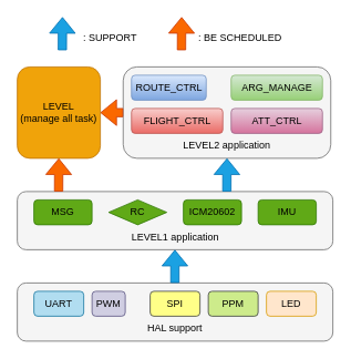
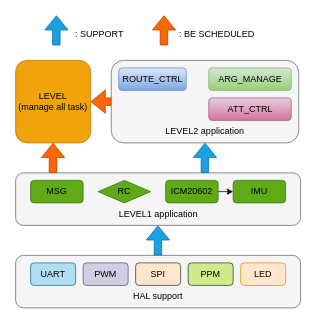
  <mxCell id="0" />
  <mxCell id="1" parent="0" />
  <mxCell id="2" value="" style="rounded=1;whiteSpace=wrap;html=1;labelBackgroundColor=none;fontColor=#333333;fillColor=#f5f5f5;strokeColor=#666666;" vertex="1" parent="1"><mxGeometry x="147.5" y="80" width="250" height="110" as="geometry" /></mxCell>
  <mxCell id="3" value="" style="rounded=1;whiteSpace=wrap;html=1;labelBackgroundColor=none;fontColor=#333333;fillColor=#f5f5f5;strokeColor=#666666;" vertex="1" parent="1"><mxGeometry x="20" y="230" width="380" height="70" as="geometry" /></mxCell>
  <mxCell id="4" value="" style="rounded=1;whiteSpace=wrap;html=1;labelBackgroundColor=none;fontColor=#333333;fillColor=#f5f5f5;strokeColor=#666666;" vertex="1" parent="1"><mxGeometry x="20" y="340" width="380" height="70" as="geometry" /></mxCell>
  <mxCell id="5" value="UART" style="rounded=1;whiteSpace=wrap;html=1;fillColor=#b1ddf0;strokeColor=#10739e;fontColor=#000000;labelBackgroundColor=none;" vertex="1" parent="1"><mxGeometry x="40" y="350" width="60" height="30" as="geometry" /></mxCell>
- <mxCell id="6" value="PWM" style="rounded=1;whiteSpace=wrap;html=1;fillColor=#d0cee2;strokeColor=#56517e;labelBackgroundColor=none;fontColor=#000000;" vertex="1" parent="1"><mxGeometry x="110" y="350" width="40" height="30" as="geometry" /></mxCell>
- <mxCell id="7" value="SPI" style="rounded=1;whiteSpace=wrap;html=1;fillColor=#ffff88;strokeColor=#36393d;labelBackgroundColor=none;fontColor=#000000;" vertex="1" parent="1"><mxGeometry x="180" y="350" width="60" height="30" as="geometry" /></mxCell>
+ <mxCell id="6" value="PWM" style="rounded=1;whiteSpace=wrap;html=1;fillColor=#d0cee2;strokeColor=#56517e;labelBackgroundColor=none;fontColor=#000000;" vertex="1" parent="1"><mxGeometry x="110" y="350" width="60" height="30" as="geometry" /></mxCell>
+ <mxCell id="7" value="SPI" style="rounded=1;whiteSpace=wrap;html=1;fillColor=#ffe6cc;strokeColor=#36393d;labelBackgroundColor=none;fontColor=#000000;" vertex="1" parent="1"><mxGeometry x="180" y="350" width="60" height="30" as="geometry" /></mxCell>
  <mxCell id="8" value="PPM" style="rounded=1;whiteSpace=wrap;html=1;fillColor=#cdeb8b;strokeColor=#36393d;labelBackgroundColor=none;fontColor=#000000;" vertex="1" parent="1"><mxGeometry x="250" y="350" width="60" height="30" as="geometry" /></mxCell>
  <mxCell id="9" value="LED" style="rounded=1;whiteSpace=wrap;html=1;fillColor=#ffe6cc;strokeColor=#d79b00;labelBackgroundColor=none;fontColor=#000000;" vertex="1" parent="1"><mxGeometry x="320" y="350" width="60" height="30" as="geometry" /></mxCell>
  <mxCell id="10" value="HAL support" style="text;html=1;strokeColor=none;fillColor=none;align=center;verticalAlign=middle;whiteSpace=wrap;rounded=0;labelBackgroundColor=none;fontColor=#000000;" vertex="1" parent="1"><mxGeometry x="175" y="380" width="70" height="30" as="geometry" /></mxCell>
+ <mxCell id="11" style="edgeStyle=none;html=1;entryX=0;entryY=0.5;entryDx=0;entryDy=0;fontColor=#000000;strokeColor=#000000;" edge="1" parent="1" source="12" target="13"><mxGeometry relative="1" as="geometry" /></mxCell>
  <mxCell id="12" value="ICM20602" style="rounded=1;whiteSpace=wrap;html=1;labelBackgroundColor=none;fontColor=#000000;fillColor=#60a917;strokeColor=#2D7600;" vertex="1" parent="1"><mxGeometry x="220" y="240" width="70" height="30" as="geometry" /></mxCell>
  <mxCell id="13" value="IMU" style="rounded=1;whiteSpace=wrap;html=1;labelBackgroundColor=none;fontColor=#000000;fillColor=#60a917;strokeColor=#2D7600;" vertex="1" parent="1"><mxGeometry x="310" y="240" width="70" height="30" as="geometry" /></mxCell>
  <mxCell id="14" value="RC" style="rhombus;whiteSpace=wrap;html=1;labelBackgroundColor=none;fontColor=#000000;fillColor=#60a917;strokeColor=#2D7600;" vertex="1" parent="1"><mxGeometry x="130" y="240" width="70" height="30" as="geometry" /></mxCell>
  <mxCell id="15" value="MSG" style="rounded=1;whiteSpace=wrap;html=1;labelBackgroundColor=none;fontColor=#000000;fillColor=#60a917;strokeColor=#2D7600;" vertex="1" parent="1"><mxGeometry x="40" y="240" width="70" height="30" as="geometry" /></mxCell>
  <mxCell id="16" value="LEVEL1 application" style="text;html=1;strokeColor=none;fillColor=none;align=center;verticalAlign=middle;whiteSpace=wrap;rounded=0;labelBackgroundColor=none;fontColor=#000000;" vertex="1" parent="1"><mxGeometry x="147.5" y="270" width="125" height="30" as="geometry" /></mxCell>
  <mxCell id="17" value="LEVEL&lt;br&gt;(manage all task)" style="rounded=1;whiteSpace=wrap;html=1;labelBackgroundColor=none;fontColor=#000000;fillColor=#f0a30a;strokeColor=#BD7000;" vertex="1" parent="1"><mxGeometry x="20" y="80" width="100" height="110" as="geometry" /></mxCell>
- <mxCell id="18" value="FLIGHT_CTRL" style="rounded=1;whiteSpace=wrap;html=1;labelBackgroundColor=none;fillColor=#f8cecc;strokeColor=#b85450;gradientColor=#ea6b66;fontColor=#000000;" vertex="1" parent="1"><mxGeometry x="157.5" y="130" width="110" height="30" as="geometry" /></mxCell>
  <mxCell id="19" value="ATT_CTRL" style="rounded=1;whiteSpace=wrap;html=1;labelBackgroundColor=none;fillColor=#e6d0de;strokeColor=#996185;gradientColor=#d5739d;fontColor=#000000;" vertex="1" parent="1"><mxGeometry x="277.5" y="130" width="110" height="30" as="geometry" /></mxCell>
  <mxCell id="20" value="ROUTE_CTRL" style="rounded=1;whiteSpace=wrap;html=1;labelBackgroundColor=none;fillColor=#dae8fc;strokeColor=#6c8ebf;gradientColor=#7ea6e0;fontColor=#000000;" vertex="1" parent="1"><mxGeometry x="157.5" y="90" width="90" height="30" as="geometry" /></mxCell>
  <mxCell id="21" value="ARG_MANAGE" style="rounded=1;whiteSpace=wrap;html=1;labelBackgroundColor=none;fillColor=#d5e8d4;strokeColor=#82b366;gradientColor=#97d077;fontColor=#000000;" vertex="1" parent="1"><mxGeometry x="277.5" y="90" width="110" height="30" as="geometry" /></mxCell>
  <mxCell id="22" value="LEVEL2 application" style="text;html=1;strokeColor=none;fillColor=none;align=center;verticalAlign=middle;whiteSpace=wrap;rounded=0;labelBackgroundColor=none;fontColor=#000000;" vertex="1" parent="1"><mxGeometry x="210" y="160" width="125" height="30" as="geometry" /></mxCell>
  <mxCell id="23" value="" style="shape=flexArrow;endArrow=classic;html=1;fontColor=#000000;strokeColor=#006EAF;entryX=0.5;entryY=1;entryDx=0;entryDy=0;fillColor=#1ba1e2;exitX=0.664;exitY=0;exitDx=0;exitDy=0;exitPerimeter=0;" edge="1" parent="1" source="3" target="22"><mxGeometry width="50" height="50" relative="1" as="geometry"><mxPoint x="265" y="230" as="sourcePoint" /><mxPoint x="290" y="220" as="targetPoint" /></mxGeometry></mxCell>
  <mxCell id="24" value="" style="shape=flexArrow;endArrow=classic;html=1;fontColor=#000000;strokeColor=#006EAF;entryX=0.5;entryY=1;entryDx=0;entryDy=0;fillColor=#1ba1e2;" edge="1" parent="1"><mxGeometry width="50" height="50" relative="1" as="geometry"><mxPoint x="209.77" y="340" as="sourcePoint" /><mxPoint x="209.77" y="300" as="targetPoint" /></mxGeometry></mxCell>
  <mxCell id="25" value="" style="shape=flexArrow;endArrow=classic;html=1;fontColor=#000000;strokeColor=#C73500;entryX=0.5;entryY=1;entryDx=0;entryDy=0;fillColor=#fa6800;exitX=0.664;exitY=0;exitDx=0;exitDy=0;exitPerimeter=0;" edge="1" parent="1"><mxGeometry width="50" height="50" relative="1" as="geometry"><mxPoint x="69.78" y="230" as="sourcePoint" /><mxPoint x="69.96" y="190" as="targetPoint" /></mxGeometry></mxCell>
  <mxCell id="26" value="" style="shape=flexArrow;endArrow=classic;html=1;fontColor=#000000;strokeColor=#C73500;entryX=1;entryY=0.5;entryDx=0;entryDy=0;fillColor=#fa6800;exitX=0;exitY=0.5;exitDx=0;exitDy=0;" edge="1" parent="1" source="2" target="17"><mxGeometry width="50" height="50" relative="1" as="geometry"><mxPoint x="139.78" y="220" as="sourcePoint" /><mxPoint x="139.96" y="190" as="targetPoint" /></mxGeometry></mxCell>
  <mxCell id="27" value="" style="shape=flexArrow;endArrow=classic;html=1;fontColor=#000000;strokeColor=#006EAF;entryX=0.5;entryY=1;entryDx=0;entryDy=0;fillColor=#1ba1e2;exitX=0.664;exitY=0;exitDx=0;exitDy=0;exitPerimeter=0;" edge="1" parent="1"><mxGeometry width="50" height="50" relative="1" as="geometry"><mxPoint x="74.25" y="60" as="sourcePoint" /><mxPoint x="74.43" y="20" as="targetPoint" /></mxGeometry></mxCell>
  <mxCell id="28" value=": SUPPORT" style="text;html=1;strokeColor=none;fillColor=none;align=center;verticalAlign=middle;whiteSpace=wrap;rounded=0;labelBackgroundColor=none;fontColor=#000000;" vertex="1" parent="1"><mxGeometry x="87.28" y="30" width="90" height="30" as="geometry" /></mxCell>
  <mxCell id="29" value="" style="shape=flexArrow;endArrow=classic;html=1;fontColor=#000000;strokeColor=#C73500;entryX=0.5;entryY=1;entryDx=0;entryDy=0;fillColor=#fa6800;exitX=0.664;exitY=0;exitDx=0;exitDy=0;exitPerimeter=0;" edge="1" parent="1"><mxGeometry width="50" height="50" relative="1" as="geometry"><mxPoint x="217.73" y="60" as="sourcePoint" /><mxPoint x="217.91" y="20" as="targetPoint" /></mxGeometry></mxCell>
  <mxCell id="30" value=": BE SCHEDULED" style="text;html=1;strokeColor=none;fillColor=none;align=center;verticalAlign=middle;whiteSpace=wrap;rounded=0;labelBackgroundColor=none;fontColor=#000000;" vertex="1" parent="1"><mxGeometry x="230.76" y="30" width="115" height="30" as="geometry" /></mxCell>
